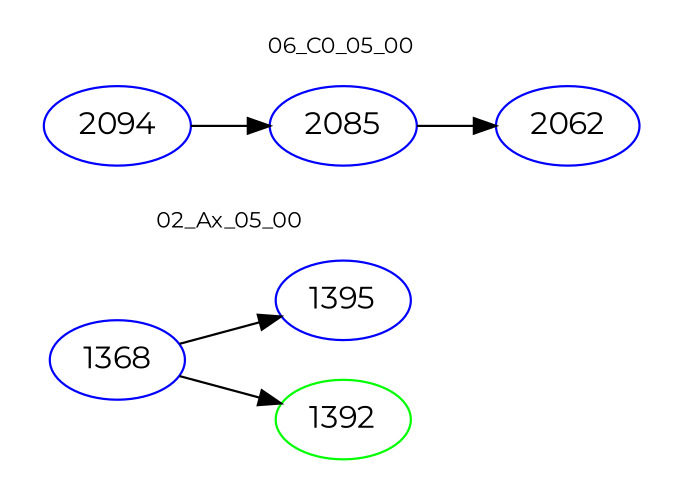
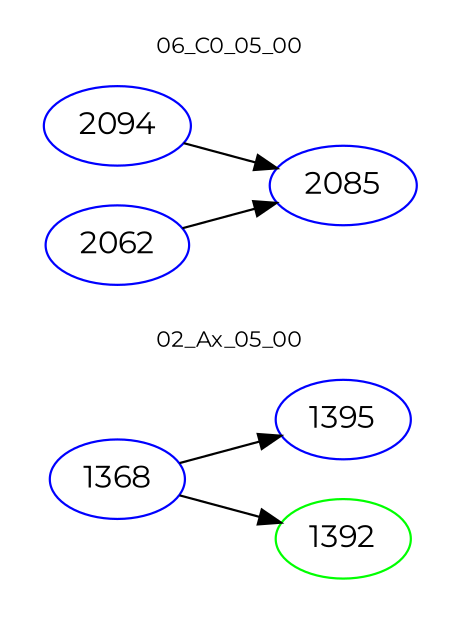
  digraph {
    fontname=Montserrat
    rankdir=LR
    node [color=blue fontname=Montserrat]
    edge [color=black fontname=Montserrat]
    n1 [color=green label=1392]
    n2 [label=1368]
    n3 [label=1395]
    n4 [label=2094]
    n5 [label=2085]
    n6 [label=2062]
    subgraph cluster_1 {
      color=white
      fontsize=10
      label="02_Ax_05_00"
      n1
      n2
      n3
    }
    subgraph cluster_2 {
      color=white
      fontsize=10
      label="06_C0_05_00"
      n4
      n5
      n6
    }
    n2 -> n1
    n2 -> n3
    n4 -> n5
-   n5 -> n6
+   n6 -> n5
  }
